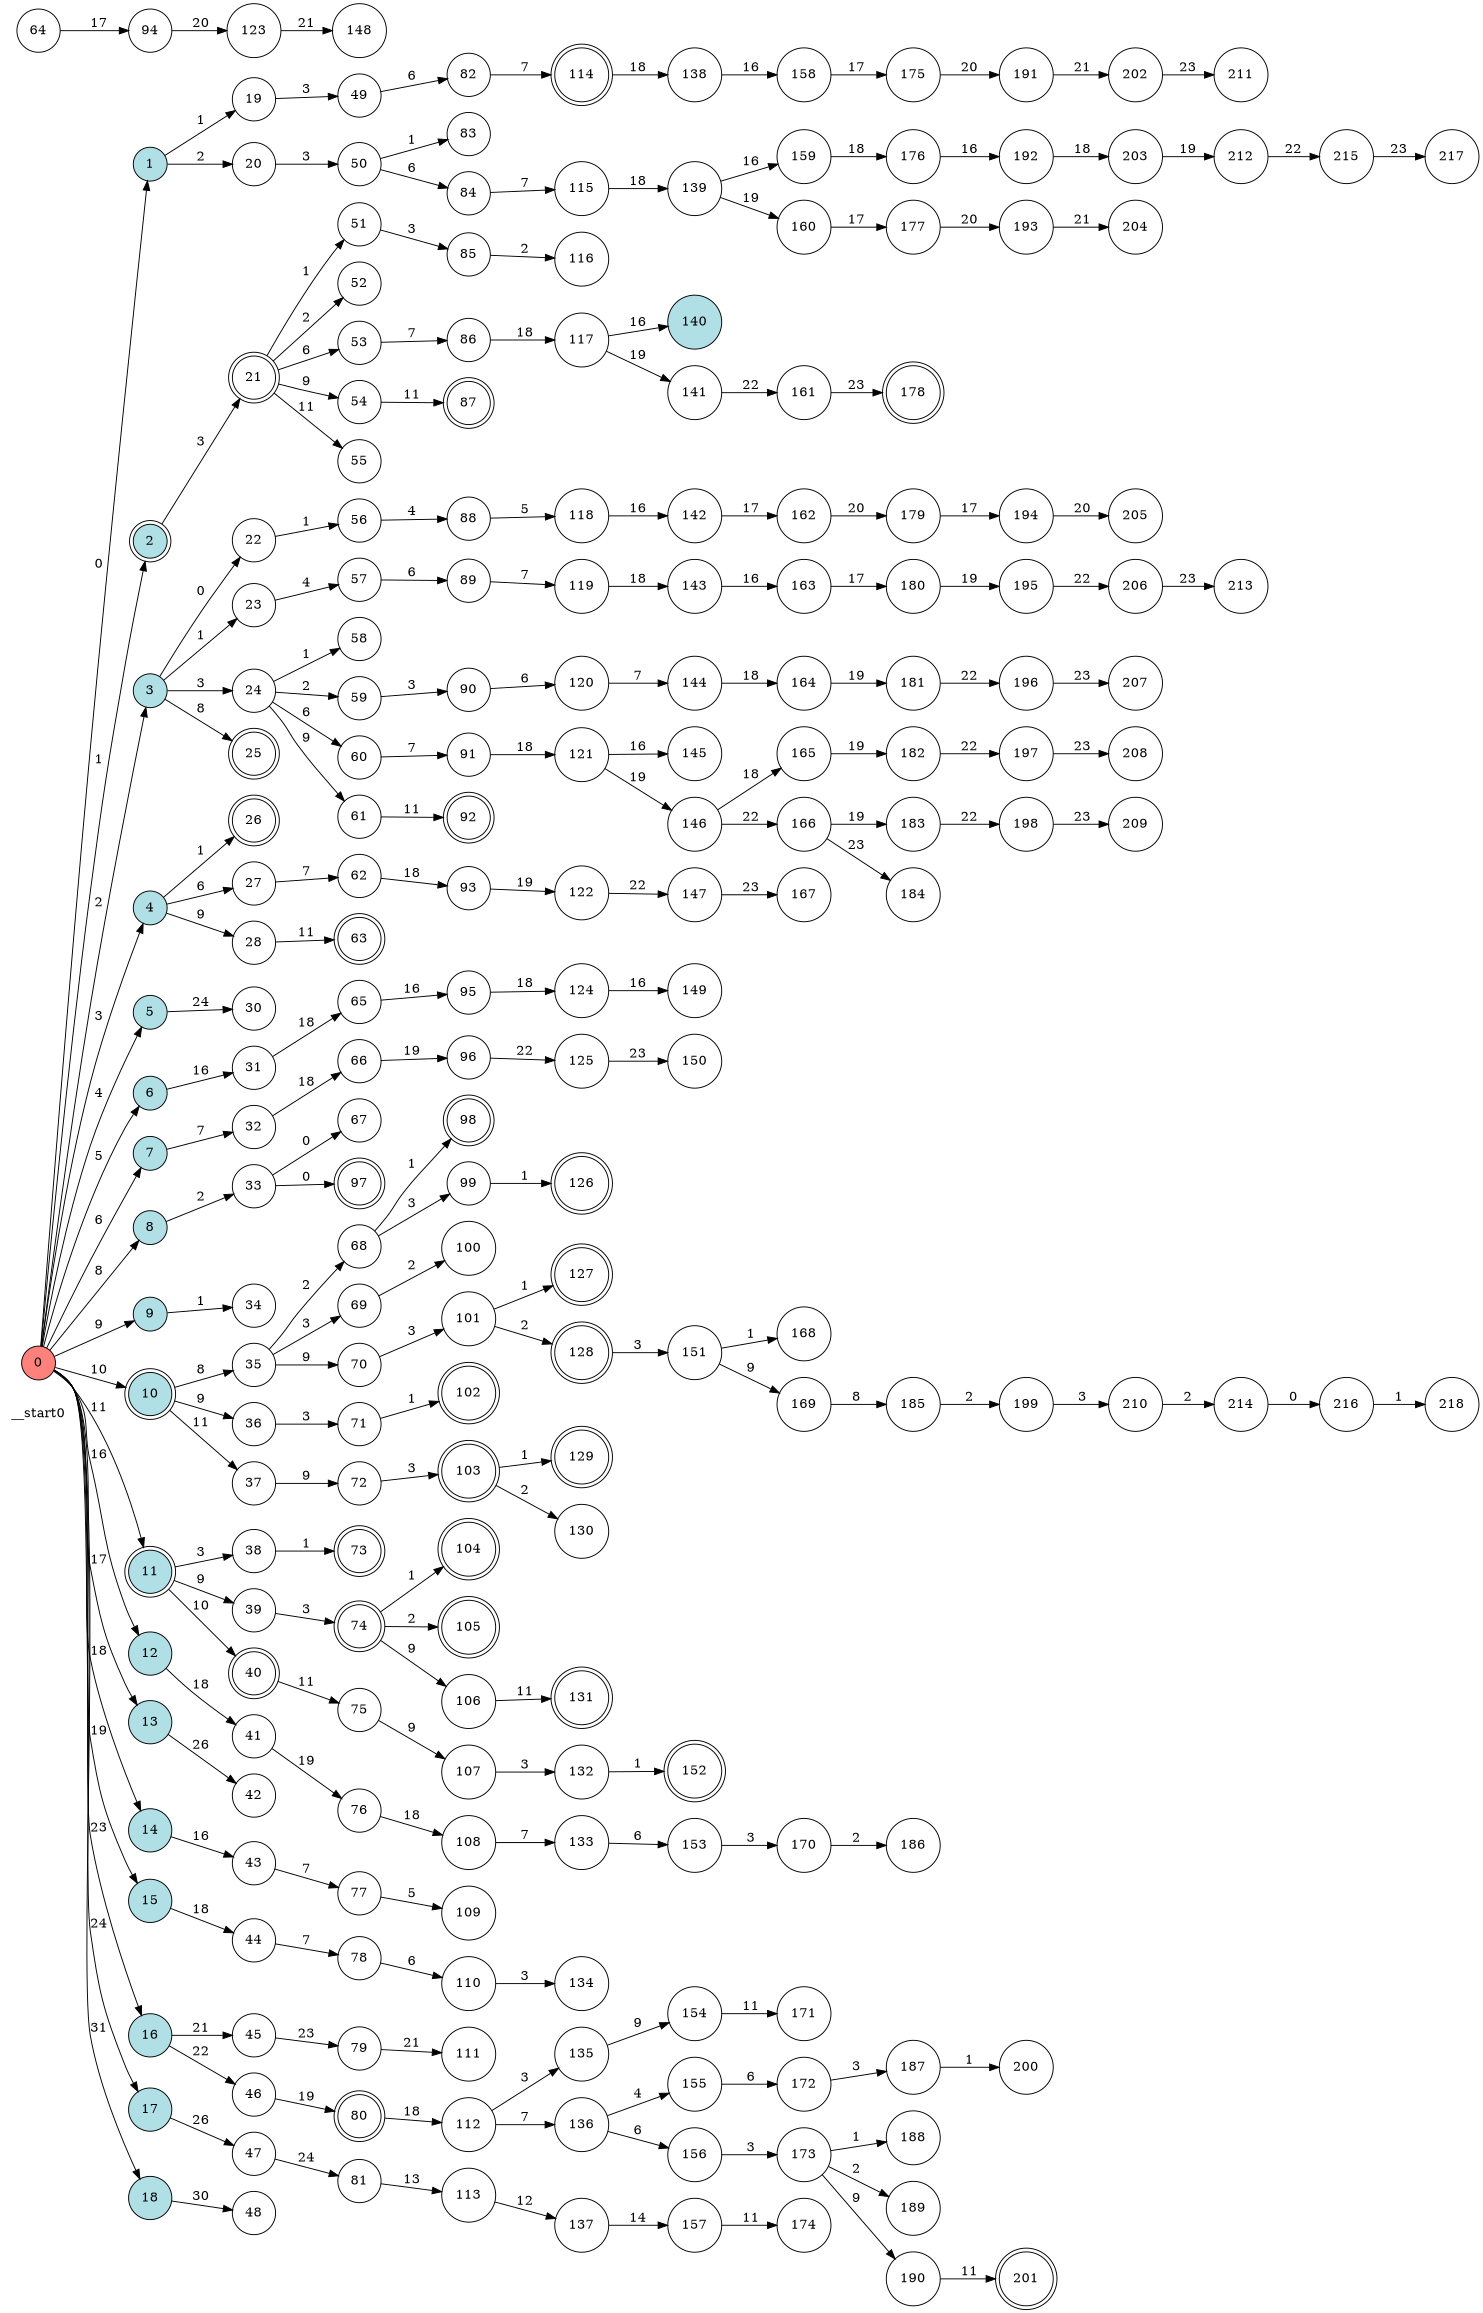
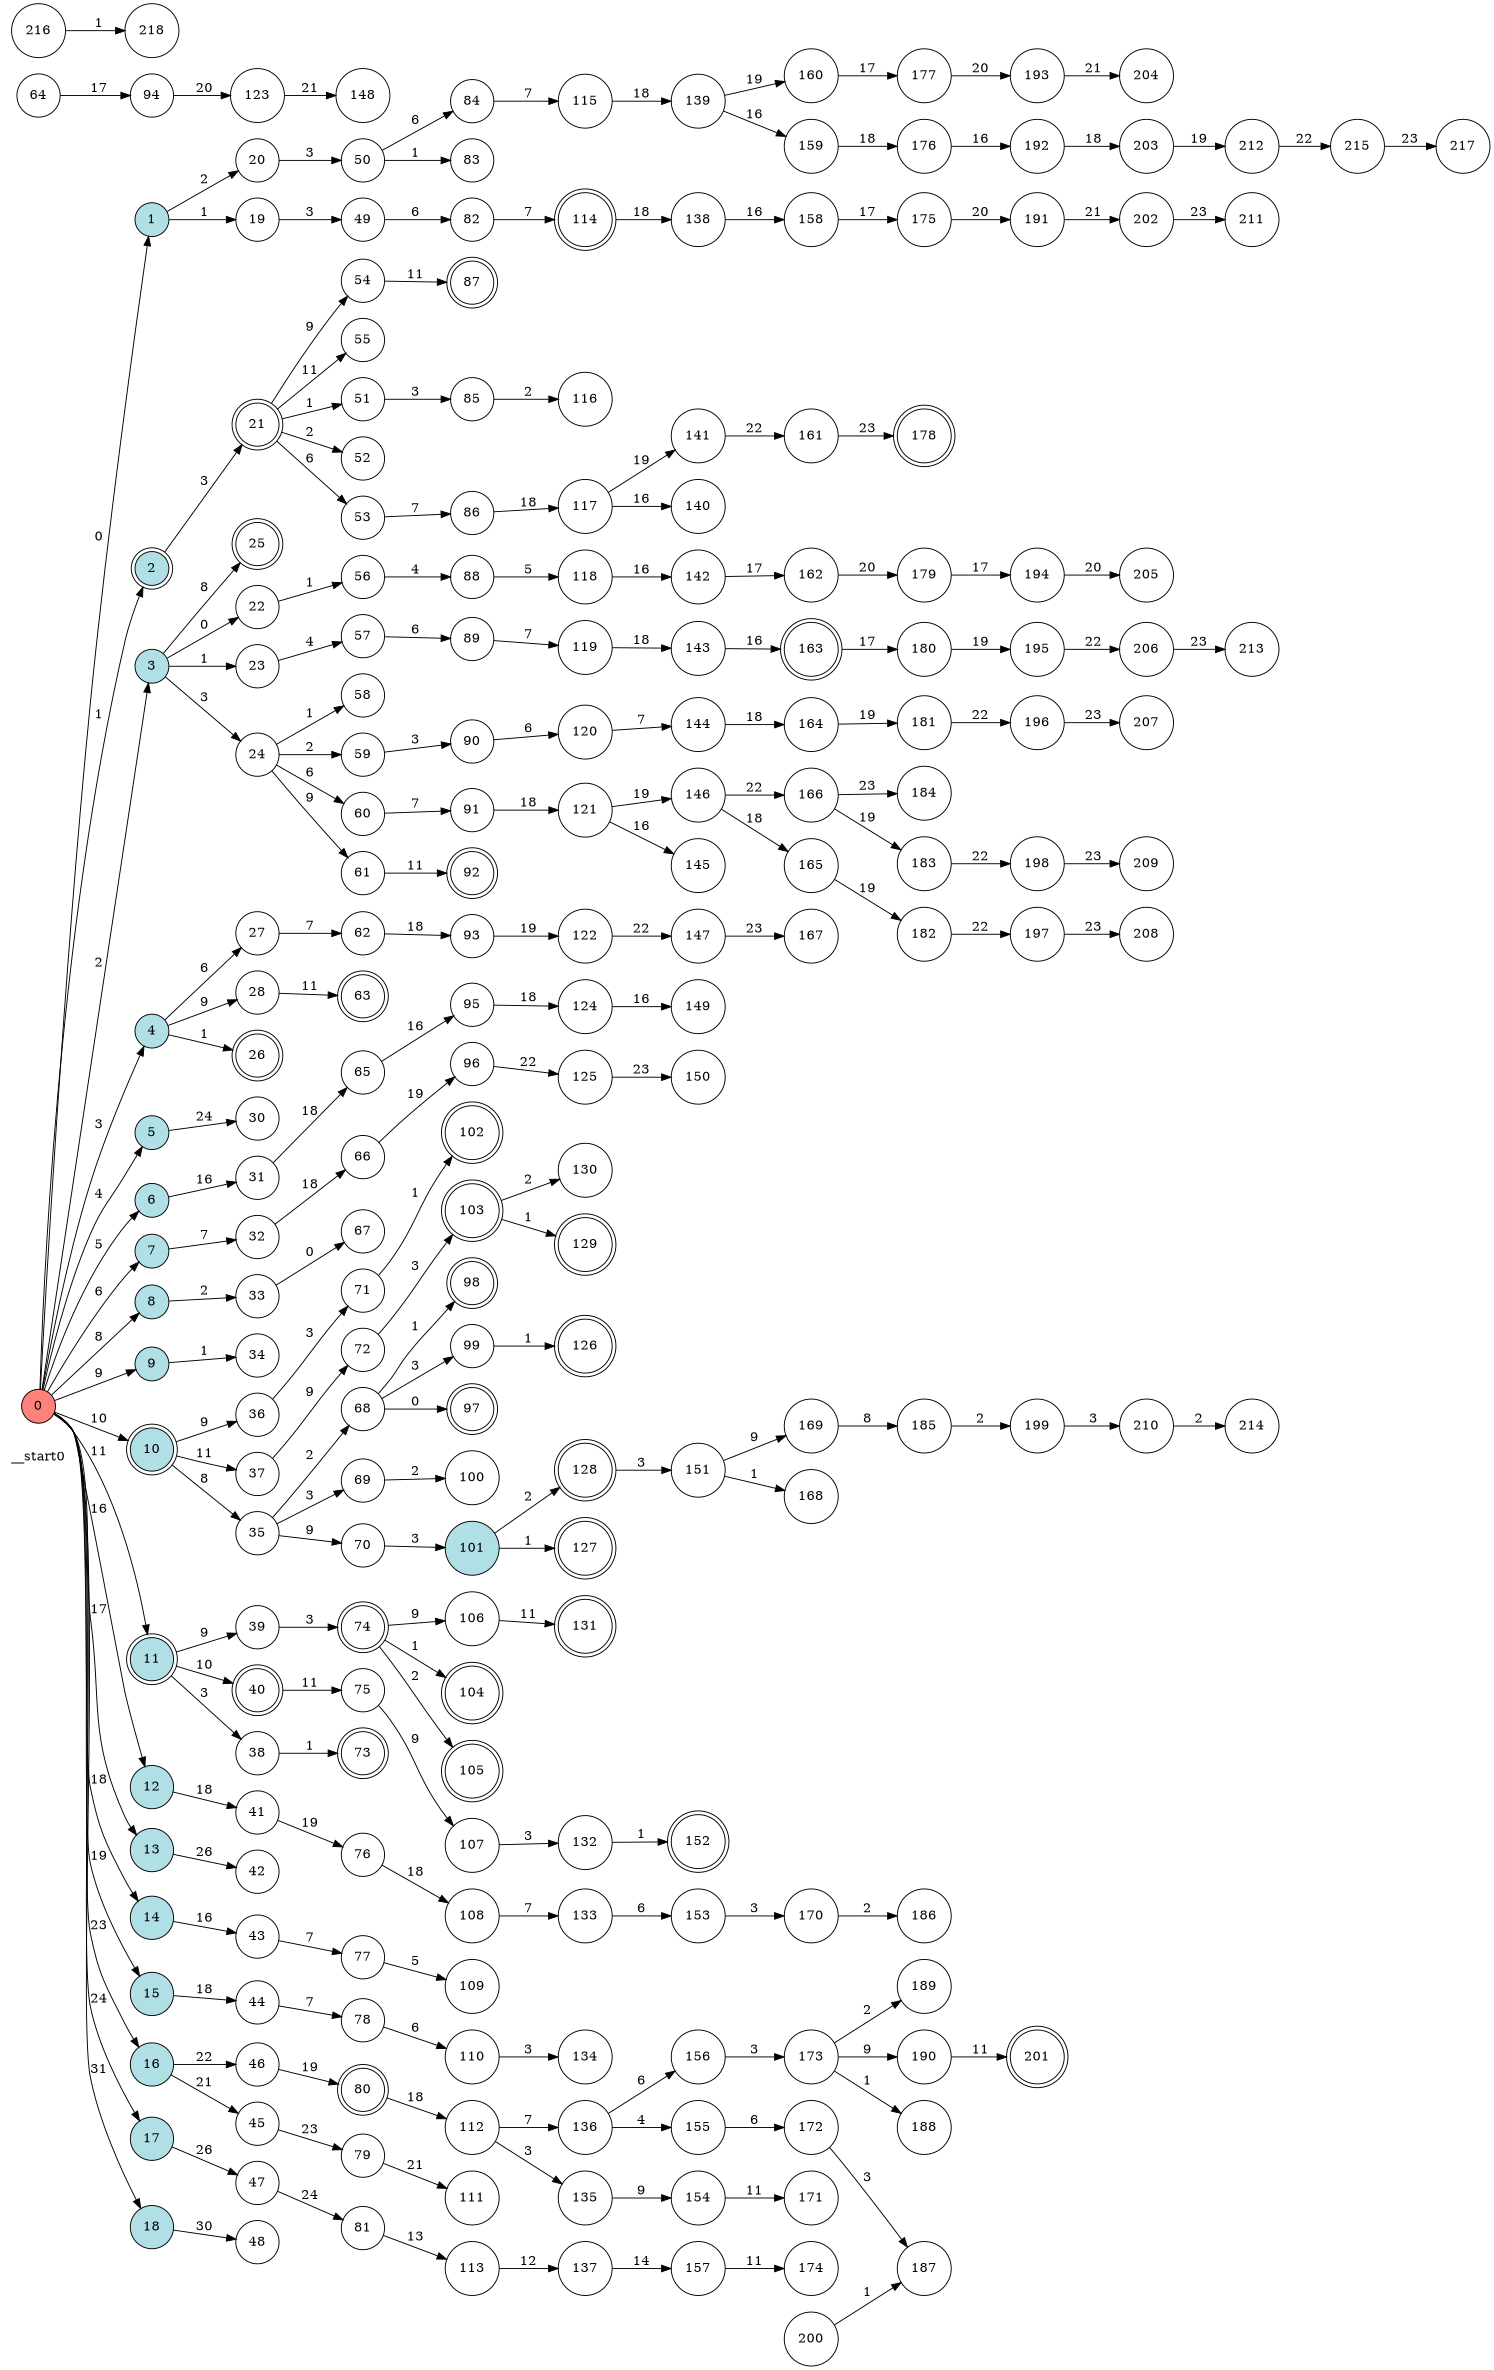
  digraph {
    rankdir=LR
    node [shape=circle color=black fillcolor=white style=filled]
    __start0 [shape=none color="" fillcolor="" style=""]
    n2 [fillcolor="#ff817b" label=0]
    n3 [fillcolor=powderblue label=1]
    n4 [fillcolor=powderblue label=2 shape=doublecircle style="rounded,filled"]
    n5 [fillcolor=powderblue label=3]
    n6 [fillcolor=powderblue label=4]
    n7 [fillcolor=powderblue label=5]
    n8 [fillcolor=powderblue label=6]
    n9 [fillcolor=powderblue label=7]
    n10 [fillcolor=powderblue label=8]
    n11 [fillcolor=powderblue label=9]
    n12 [fillcolor=powderblue label=10 shape=doublecircle style="rounded,filled"]
    n13 [fillcolor=powderblue label=11 shape=doublecircle style="rounded,filled"]
    n14 [fillcolor=powderblue label=12]
    n15 [fillcolor=powderblue label=13]
    n16 [fillcolor=powderblue label=14]
    n17 [fillcolor=powderblue label=15]
    n18 [fillcolor=powderblue label=16]
    n19 [fillcolor=powderblue label=17]
    n20 [fillcolor=powderblue label=18]
    n21 [label=19]
    n22 [label=20]
    n23 [label=21 shape=doublecircle style="rounded,filled"]
    n24 [label=22]
    n25 [label=23]
    n26 [label=24]
    n27 [label=25 shape=doublecircle style="rounded,filled"]
    n28 [label=26 shape=doublecircle style="rounded,filled"]
    n29 [label=27]
    n30 [label=28]
    n31 [label=30]
    n32 [label=31]
    n33 [label=32]
    n34 [label=33]
    n35 [label=34]
    n36 [label=35]
    n37 [label=36]
    n38 [label=37]
    n39 [label=38]
    n40 [label=39]
    n41 [label=40 shape=doublecircle style="rounded,filled"]
    n42 [label=41]
    n43 [label=42]
    n44 [label=43]
    n45 [label=44]
    n46 [label=45]
    n47 [label=46]
    n48 [label=47]
    n49 [label=48]
    n50 [label=49]
    n51 [label=50]
    n52 [label=51]
    n53 [label=52]
    n54 [label=53]
    n55 [label=54]
    n56 [label=55]
    n57 [label=56]
    n58 [label=57]
    n59 [label=58]
    n60 [label=59]
    n61 [label=60]
    n62 [label=61]
    n63 [label=62]
    n64 [label=63 shape=doublecircle style="rounded,filled"]
    n65 [label=65]
    n66 [label=66]
    n67 [label=67]
    n68 [label=68]
    n69 [label=69]
    n70 [label=70]
    n71 [label=71]
    n72 [label=72]
    n73 [label=73 shape=doublecircle style="rounded,filled"]
    n74 [label=74 shape=doublecircle style="rounded,filled"]
    n75 [label=75]
    n76 [label=76]
    n77 [label=77]
    n78 [label=78]
    n79 [label=79]
    n80 [label=80 shape=doublecircle]
    n81 [label=81]
    n82 [label=82]
    n83 [label=83]
    n84 [label=84]
    n85 [label=85]
    n86 [label=86]
    n87 [label=87 shape=doublecircle style="rounded,filled"]
    n88 [label=88]
    n89 [label=89]
    n90 [label=90]
    n91 [label=91]
    n92 [label=92 shape=doublecircle style="rounded,filled"]
    n93 [label=93]
    n94 [label=64]
    n95 [label=94]
    n96 [label=95]
    n97 [label=96]
    n98 [label=97 shape=doublecircle style="rounded,filled"]
    n99 [label=98 shape=doublecircle style="rounded,filled"]
    n100 [label=99]
    n101 [label=100]
-   n102 [label=101]
+   n102 [fillcolor=powderblue label=101]
    n103 [label=102 shape=doublecircle style="rounded,filled"]
    n104 [label=103 shape=doublecircle style="rounded,filled"]
    n105 [label=104 shape=doublecircle style="rounded,filled"]
    n106 [label=105 shape=doublecircle]
    n107 [label=106]
    n108 [label=107]
    n109 [label=108]
    n110 [label=109]
    n111 [label=110]
    n112 [label=111]
    n113 [label=112]
    n114 [label=113]
    n115 [label=114 shape=doublecircle]
    n116 [label=115]
    n117 [label=116]
    n118 [label=117]
    n119 [label=118]
    n120 [label=119]
    n121 [label=120]
    n122 [label=121]
    n123 [label=122]
    n124 [label=123]
    n125 [label=124]
    n126 [label=125]
    n127 [label=126 shape=doublecircle style="rounded,filled"]
    n128 [label=127 shape=doublecircle style="rounded,filled"]
    n129 [label=128 shape=doublecircle style="rounded,filled"]
    n130 [label=129 shape=doublecircle style="rounded,filled"]
    n131 [label=130]
    n132 [label=131 shape=doublecircle style="rounded,filled"]
    n133 [label=132]
    n134 [label=133]
    n135 [label=134]
    n136 [label=135]
    n137 [label=136]
    n138 [label=137]
    n139 [label=138]
    n140 [label=139]
-   n141 [fillcolor=powderblue label=140]
+   n141 [label=140]
    n142 [label=141]
    n143 [label=142]
    n144 [label=143]
    n145 [label=144]
    n146 [label=145]
    n147 [label=146]
    n148 [label=147]
    n149 [label=148]
    n150 [label=149]
    n151 [label=150]
    n152 [label=151]
    n153 [label=152 shape=doublecircle style="rounded,filled"]
    n154 [label=153]
    n155 [label=154]
    n156 [label=155]
    n157 [label=156]
    n158 [label=157]
    n159 [label=158]
    n160 [label=159]
    n161 [label=160]
    n162 [label=161]
    n163 [label=162]
-   n164 [label=163]
+   n164 [label=163 shape=doublecircle]
    n165 [label=164]
    n166 [label=165]
    n167 [label=166]
    n168 [label=167]
    n169 [label=168]
    n170 [label=169]
    n171 [label=170]
    n172 [label=171]
    n173 [label=172]
    n174 [label=173]
    n175 [label=174]
    n176 [label=175]
    n177 [label=176]
    n178 [label=177]
    n179 [label=178 shape=doublecircle style="rounded,filled"]
    n180 [label=179]
    n181 [label=180]
    n182 [label=181]
    n183 [label=182]
    n184 [label=183]
    n185 [label=184]
    n186 [label=185]
    n187 [label=186]
    n188 [label=187]
    n189 [label=188]
    n190 [label=189]
    n191 [label=190]
    n192 [label=191]
    n193 [label=192]
    n194 [label=193]
    n195 [label=194]
    n196 [label=195]
    n197 [label=196]
    n198 [label=197]
    n199 [label=198]
    n200 [label=199]
    n201 [label=200]
    n202 [label=201 shape=doublecircle style="rounded,filled"]
    n203 [label=202]
    n204 [label=203]
    n205 [label=204]
    n206 [label=205]
    n207 [label=206]
    n208 [label=207]
    n209 [label=208]
    n210 [label=209]
    n211 [label=210]
    n212 [label=211]
    n213 [label=212]
    n214 [label=213]
    n215 [label=214]
    n216 [label=215]
    n217 [label=216]
    n218 [label=217]
    n219 [label=218]
    n2 -> n3 [label=0]
    n2 -> n4 [label=1]
    n2 -> n5 [label=2]
    n2 -> n6 [label=3]
    n2 -> n7 [label=4]
    n2 -> n8 [label=5]
    n2 -> n9 [label=6]
    n2 -> n10 [label=8]
    n2 -> n11 [label=9]
    n2 -> n12 [label=10]
    n2 -> n13 [label=11]
    n2 -> n14 [label=16]
    n2 -> n15 [label=17]
    n2 -> n16 [label=18]
    n2 -> n17 [label=19]
    n2 -> n18 [label=23]
    n2 -> n19 [label=24]
    n2 -> n20 [label=31]
    n3 -> n21 [label=1]
    n3 -> n22 [label=2]
    n4 -> n23 [label=3]
    n5 -> n24 [label=0]
    n5 -> n25 [label=1]
    n5 -> n26 [label=3]
    n5 -> n27 [label=8]
    n6 -> n28 [label=1]
    n6 -> n29 [label=6]
    n6 -> n30 [label=9]
    n7 -> n31 [label=24]
    n8 -> n32 [label=16]
    n9 -> n33 [label=7]
    n10 -> n34 [label=2]
    n11 -> n35 [label=1]
    n12 -> n36 [label=8]
    n12 -> n37 [label=9]
    n12 -> n38 [label=11]
    n13 -> n39 [label=3]
    n13 -> n40 [label=9]
    n13 -> n41 [label=10]
    n14 -> n42 [label=18]
    n15 -> n43 [label=26]
    n16 -> n44 [label=16]
    n17 -> n45 [label=18]
    n18 -> n46 [label=21]
    n18 -> n47 [label=22]
    n19 -> n48 [label=26]
    n20 -> n49 [label=30]
    n21 -> n50 [label=3]
    n22 -> n51 [label=3]
    n23 -> n52 [label=1]
    n23 -> n53 [label=2]
    n23 -> n54 [label=6]
    n23 -> n55 [label=9]
    n23 -> n56 [label=11]
    n24 -> n57 [label=1]
    n25 -> n58 [label=4]
    n26 -> n59 [label=1]
    n26 -> n60 [label=2]
    n26 -> n61 [label=6]
    n26 -> n62 [label=9]
    n29 -> n63 [label=7]
    n30 -> n64 [label=11]
    n32 -> n65 [label=18]
    n33 -> n66 [label=18]
    n34 -> n67 [label=0]
    n36 -> n68 [label=2]
    n36 -> n69 [label=3]
    n36 -> n70 [label=9]
    n37 -> n71 [label=3]
    n38 -> n72 [label=9]
    n39 -> n73 [label=1]
    n40 -> n74 [label=3]
    n41 -> n75 [label=11]
    n42 -> n76 [label=19]
    n44 -> n77 [label=7]
    n45 -> n78 [label=7]
    n46 -> n79 [label=23]
    n47 -> n80 [label=19]
    n48 -> n81 [label=24]
    n50 -> n82 [label=6]
    n51 -> n83 [label=1]
    n51 -> n84 [label=6]
    n52 -> n85 [label=3]
    n54 -> n86 [label=7]
    n55 -> n87 [label=11]
    n57 -> n88 [label=4]
    n58 -> n89 [label=6]
    n60 -> n90 [label=3]
    n61 -> n91 [label=7]
    n62 -> n92 [label=11]
    n63 -> n93 [label=18]
    n65 -> n96 [label=16]
    n66 -> n97 [label=19]
-   n34 -> n98 [label=0]
+   n68 -> n98 [label=0]
    n68 -> n99 [label=1]
    n68 -> n100 [label=3]
    n69 -> n101 [label=2]
    n70 -> n102 [label=3]
    n71 -> n103 [label=1]
    n72 -> n104 [label=3]
    n74 -> n105 [label=1]
    n74 -> n106 [label=2]
    n74 -> n107 [label=9]
    n75 -> n108 [label=9]
    n76 -> n109 [label=18]
    n77 -> n110 [label=5]
    n78 -> n111 [label=6]
    n79 -> n112 [label=21]
    n80 -> n113 [label=18]
    n81 -> n114 [label=13]
    n82 -> n115 [label=7]
    n84 -> n116 [label=7]
    n85 -> n117 [label=2]
    n86 -> n118 [label=18]
    n88 -> n119 [label=5]
    n89 -> n120 [label=7]
    n90 -> n121 [label=6]
    n91 -> n122 [label=18]
    n93 -> n123 [label=19]
    n94 -> n95 [label=17]
    n95 -> n124 [label=20]
    n96 -> n125 [label=18]
    n97 -> n126 [label=22]
    n100 -> n127 [label=1]
    n102 -> n128 [label=1]
    n102 -> n129 [label=2]
    n104 -> n130 [label=1]
    n104 -> n131 [label=2]
    n107 -> n132 [label=11]
    n108 -> n133 [label=3]
    n109 -> n134 [label=7]
    n111 -> n135 [label=3]
    n113 -> n136 [label=3]
    n113 -> n137 [label=7]
    n114 -> n138 [label=12]
    n115 -> n139 [label=18]
    n116 -> n140 [label=18]
    n118 -> n141 [label=16]
    n118 -> n142 [label=19]
    n119 -> n143 [label=16]
    n120 -> n144 [label=18]
    n121 -> n145 [label=7]
    n122 -> n146 [label=16]
    n122 -> n147 [label=19]
    n123 -> n148 [label=22]
    n124 -> n149 [label=21]
    n125 -> n150 [label=16]
    n126 -> n151 [label=23]
    n129 -> n152 [label=3]
    n133 -> n153 [label=1]
    n134 -> n154 [label=6]
    n136 -> n155 [label=9]
    n137 -> n156 [label=4]
    n137 -> n157 [label=6]
    n138 -> n158 [label=14]
    n139 -> n159 [label=16]
    n140 -> n160 [label=16]
    n140 -> n161 [label=19]
    n142 -> n162 [label=22]
    n143 -> n163 [label=17]
    n144 -> n164 [label=16]
    n145 -> n165 [label=18]
    n147 -> n166 [label=18]
    n147 -> n167 [label=22]
    n148 -> n168 [label=23]
    n152 -> n169 [label=1]
    n152 -> n170 [label=9]
    n154 -> n171 [label=3]
    n155 -> n172 [label=11]
    n156 -> n173 [label=6]
    n157 -> n174 [label=3]
    n158 -> n175 [label=11]
    n159 -> n176 [label=17]
    n160 -> n177 [label=18]
    n161 -> n178 [label=17]
    n162 -> n179 [label=23]
    n163 -> n180 [label=20]
    n164 -> n181 [label=17]
    n165 -> n182 [label=19]
    n166 -> n183 [label=19]
    n167 -> n184 [label=19]
    n167 -> n185 [label=23]
    n170 -> n186 [label=8]
    n171 -> n187 [label=2]
    n173 -> n188 [label=3]
    n174 -> n189 [label=1]
    n174 -> n190 [label=2]
    n174 -> n191 [label=9]
    n176 -> n192 [label=20]
    n177 -> n193 [label=16]
    n178 -> n194 [label=20]
    n180 -> n195 [label=17]
    n181 -> n196 [label=19]
    n182 -> n197 [label=22]
    n183 -> n198 [label=22]
    n184 -> n199 [label=22]
    n186 -> n200 [label=2]
-   n188 -> n201 [label=1]
+   n201 -> n188 [label=1]
    n191 -> n202 [label=11]
    n192 -> n203 [label=21]
    n193 -> n204 [label=18]
    n194 -> n205 [label=21]
    n195 -> n206 [label=20]
    n196 -> n207 [label=22]
    n197 -> n208 [label=23]
    n198 -> n209 [label=23]
    n199 -> n210 [label=23]
    n200 -> n211 [label=3]
    n203 -> n212 [label=23]
    n204 -> n213 [label=19]
    n207 -> n214 [label=23]
    n211 -> n215 [label=2]
    n213 -> n216 [label=22]
-   n215 -> n217 [label=0]
    n216 -> n218 [label=23]
    n217 -> n219 [label=1]
  }
